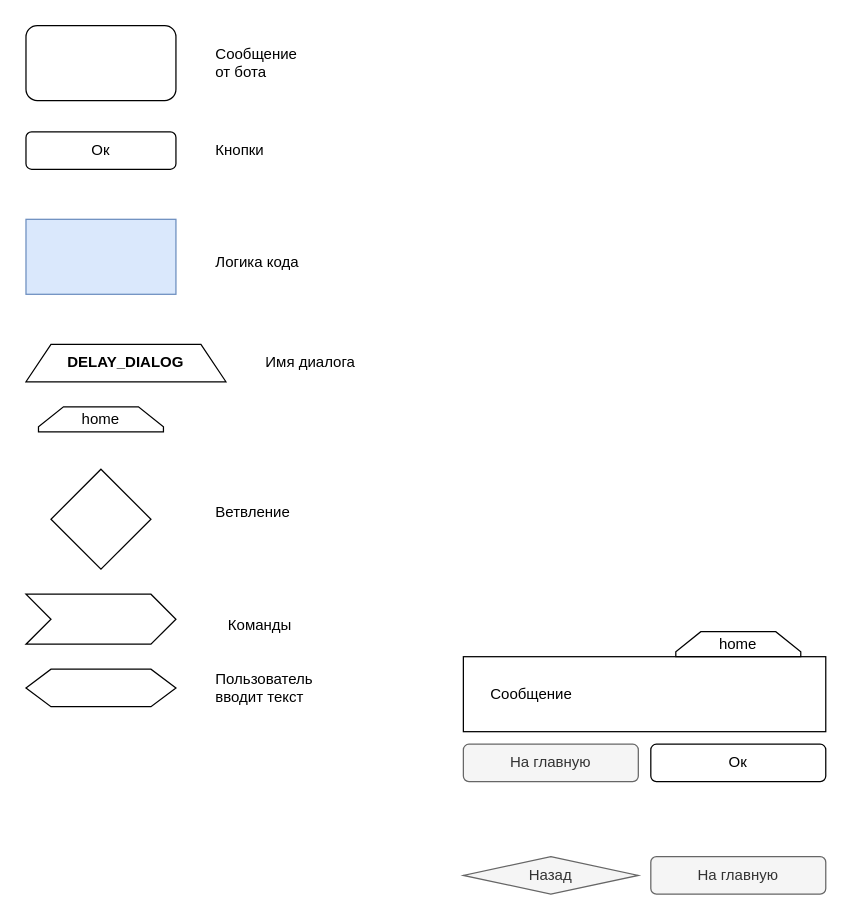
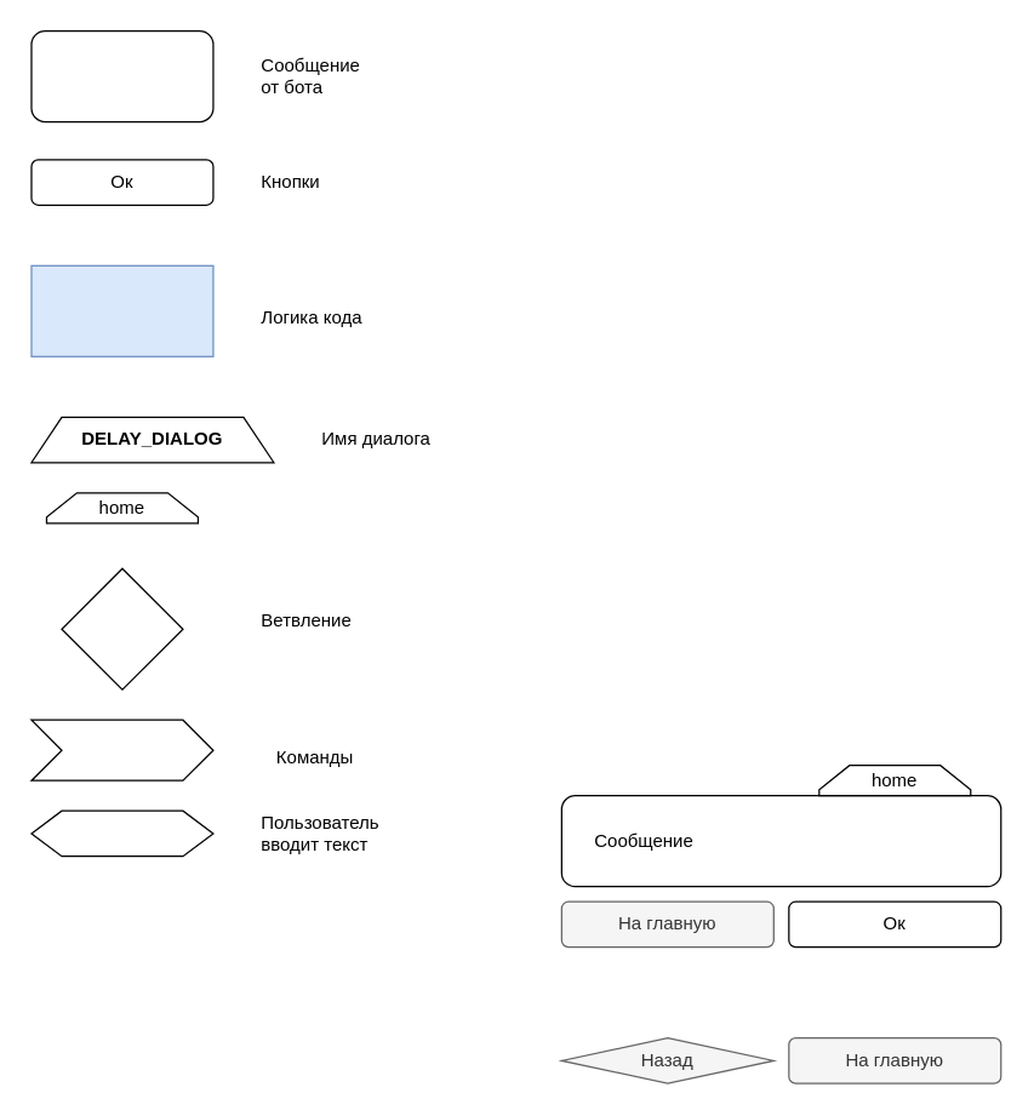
  <mxCell id="0" />
  <mxCell id="1" parent="0" />
  <mxCell id="2" value="" style="rounded=0;whiteSpace=wrap;html=1;fillColor=#dae8fc;strokeColor=#6c8ebf;spacingLeft=20;spacingRight=10;align=left;" parent="1" vertex="1"><mxGeometry x="20" y="175" width="120" height="60" as="geometry" /></mxCell>
  <mxCell id="3" value="" style="rhombus;whiteSpace=wrap;html=1;" parent="1" vertex="1"><mxGeometry x="40" y="375" width="80" height="80" as="geometry" /></mxCell>
  <mxCell id="4" value="Сообщение от бота" style="text;html=1;align=left;verticalAlign=middle;whiteSpace=wrap;rounded=0;" parent="1" vertex="1"><mxGeometry x="170" y="35" width="60" height="30" as="geometry" /></mxCell>
  <mxCell id="5" value="Пользователь вводит текст" style="text;html=1;align=left;verticalAlign=middle;whiteSpace=wrap;rounded=0;" parent="1" vertex="1"><mxGeometry x="170" y="535" width="60" height="30" as="geometry" /></mxCell>
  <mxCell id="6" value="Имя диалога" style="text;html=1;align=left;verticalAlign=middle;whiteSpace=wrap;rounded=0;" parent="1" vertex="1"><mxGeometry x="210" y="275" width="160" height="30" as="geometry" /></mxCell>
  <mxCell id="7" value="Ветвление&amp;nbsp;" style="text;html=1;align=left;verticalAlign=middle;whiteSpace=wrap;rounded=0;" parent="1" vertex="1"><mxGeometry x="170" y="395" width="150" height="30" as="geometry" /></mxCell>
  <mxCell id="8" value="" style="shape=step;perimeter=stepPerimeter;whiteSpace=wrap;html=1;fixedSize=1;" parent="1" vertex="1"><mxGeometry x="20" y="475" width="120" height="40" as="geometry" /></mxCell>
  <mxCell id="9" value="Команды" style="text;html=1;align=left;verticalAlign=middle;whiteSpace=wrap;rounded=0;" parent="1" vertex="1"><mxGeometry x="180" y="485" width="150" height="30" as="geometry" /></mxCell>
  <mxCell id="10" value="" style="shape=hexagon;perimeter=hexagonPerimeter2;whiteSpace=wrap;html=1;fixedSize=1;" parent="1" vertex="1"><mxGeometry x="20" y="535" width="120" height="30" as="geometry" /></mxCell>
  <mxCell id="11" value="Логика кода" style="text;html=1;align=left;verticalAlign=middle;whiteSpace=wrap;rounded=0;" parent="1" vertex="1"><mxGeometry x="170" y="195" width="150" height="30" as="geometry" /></mxCell>
  <mxCell id="12" value="Кнопки" style="text;html=1;align=left;verticalAlign=middle;whiteSpace=wrap;rounded=0;" parent="1" vertex="1"><mxGeometry x="170" y="105" width="60" height="30" as="geometry" /></mxCell>
- <mxCell id="13" value="Сообщение" style="whiteSpace=wrap;html=1;align=left;spacingLeft=20;spacingRight=10;rounded=0;" parent="1" vertex="1"><mxGeometry x="370" y="525" width="290" height="60" as="geometry" /></mxCell>
+ <mxCell id="13" value="Сообщение" style="rounded=1;whiteSpace=wrap;html=1;align=left;spacingLeft=20;spacingRight=10;" parent="1" vertex="1"><mxGeometry x="370" y="525" width="290" height="60" as="geometry" /></mxCell>
  <mxCell id="14" value="Ок" style="rounded=1;whiteSpace=wrap;html=1;" parent="1" vertex="1"><mxGeometry x="520" y="595" width="140" height="30" as="geometry" /></mxCell>
  <mxCell id="15" value="home" style="shape=loopLimit;whiteSpace=wrap;html=1;" parent="1" vertex="1"><mxGeometry x="540" y="505" width="100" height="20" as="geometry" /></mxCell>
  <mxCell id="16" value="" style="rounded=1;whiteSpace=wrap;html=1;align=left;spacingLeft=20;spacingRight=10;" parent="1" vertex="1"><mxGeometry x="20" y="20" width="120" height="60" as="geometry" /></mxCell>
  <mxCell id="17" value="Ок" style="rounded=1;whiteSpace=wrap;html=1;" parent="1" vertex="1"><mxGeometry x="20" y="105" width="120" height="30" as="geometry" /></mxCell>
  <mxCell id="18" value="home" style="shape=loopLimit;whiteSpace=wrap;html=1;" parent="1" vertex="1"><mxGeometry x="30" y="325" width="100" height="20" as="geometry" /></mxCell>
  <mxCell id="19" value="Назад" style="rhombus;whiteSpace=wrap;html=1;fillColor=#f5f5f5;fontColor=#333333;strokeColor=#666666;" parent="1" vertex="1"><mxGeometry x="370" y="685" width="140" height="30" as="geometry" /></mxCell>
  <mxCell id="20" value="На главную" style="rounded=1;whiteSpace=wrap;html=1;fillColor=#f5f5f5;fontColor=#333333;strokeColor=#666666;" parent="1" vertex="1"><mxGeometry x="520" y="685" width="140" height="30" as="geometry" /></mxCell>
  <mxCell id="21" value="На главную" style="rounded=1;whiteSpace=wrap;html=1;fillColor=#f5f5f5;fontColor=#333333;strokeColor=#666666;" parent="1" vertex="1"><mxGeometry x="370" y="595" width="140" height="30" as="geometry" /></mxCell>
  <mxCell id="22" value="DELAY_DIALOG" style="shape=trapezoid;perimeter=trapezoidPerimeter;whiteSpace=wrap;html=1;fixedSize=1;fontStyle=1" parent="1" vertex="1"><mxGeometry x="20" y="275" width="160" height="30" as="geometry" /></mxCell>
